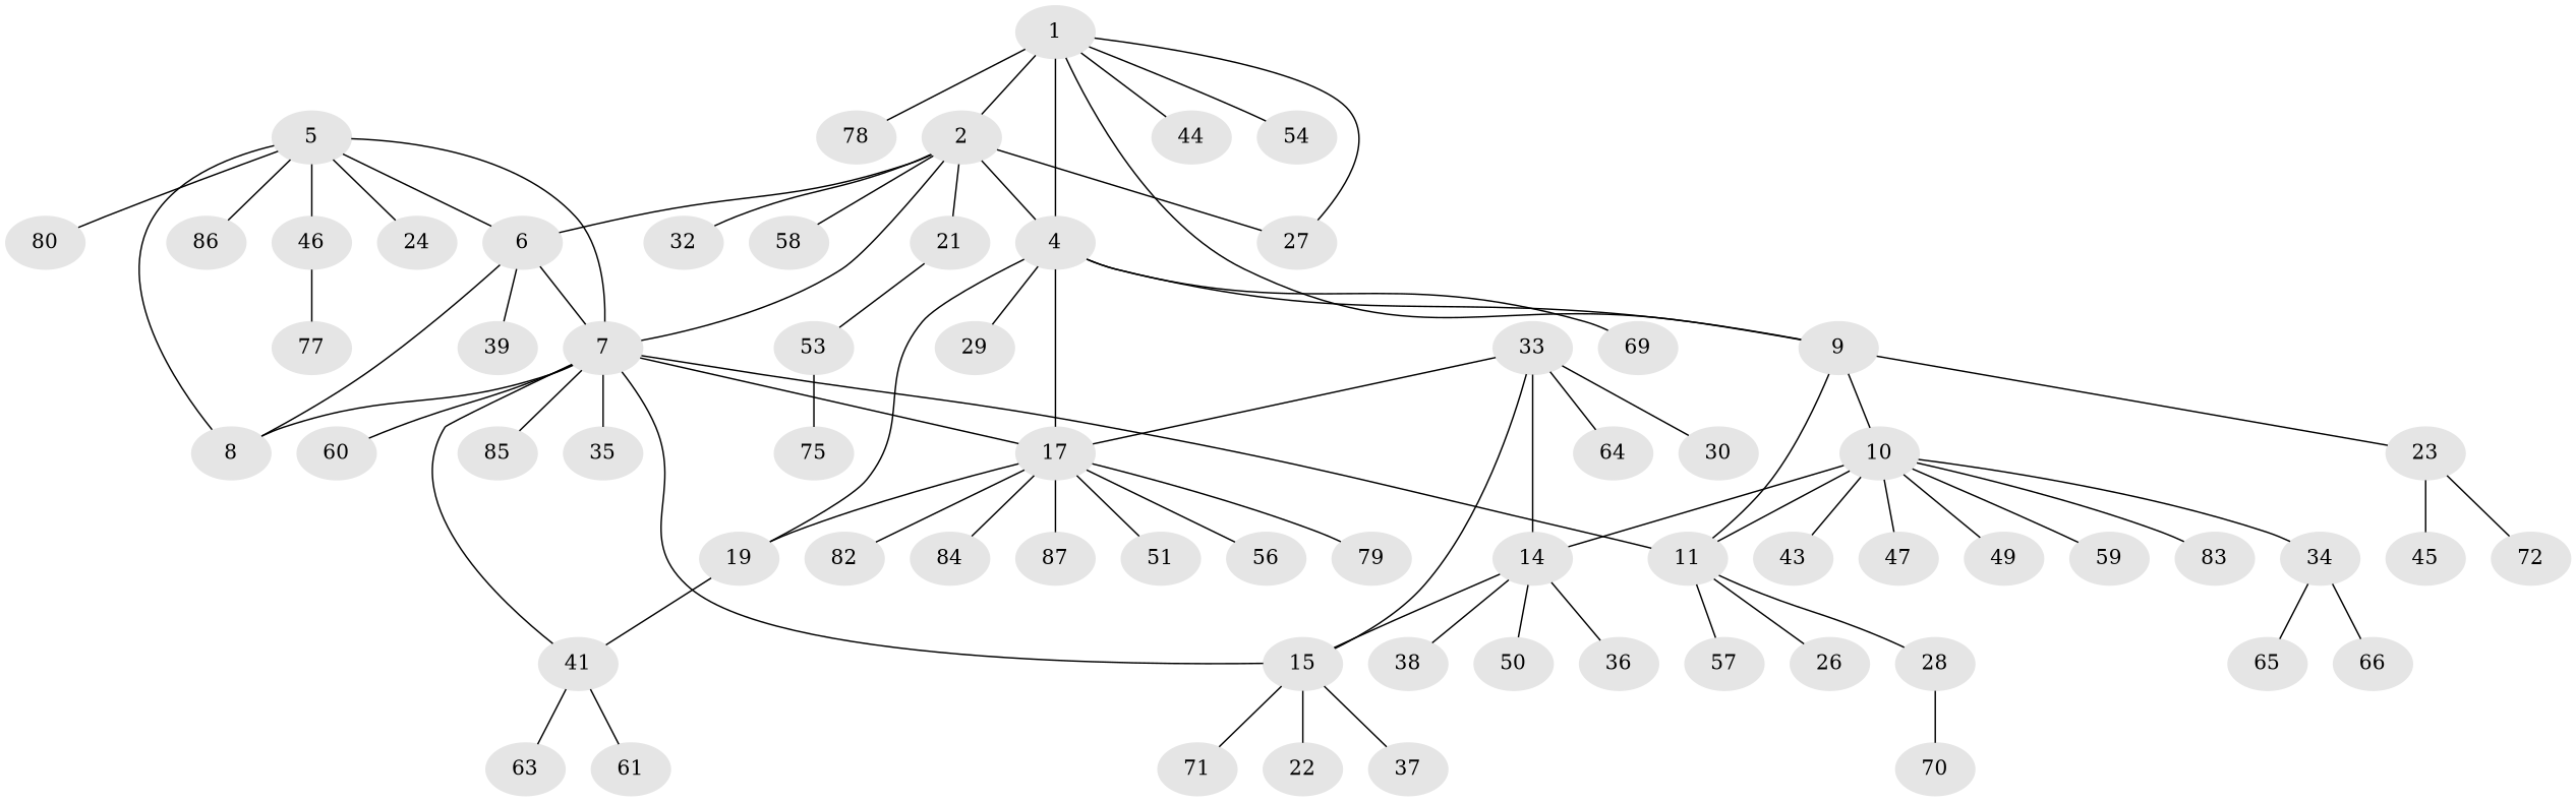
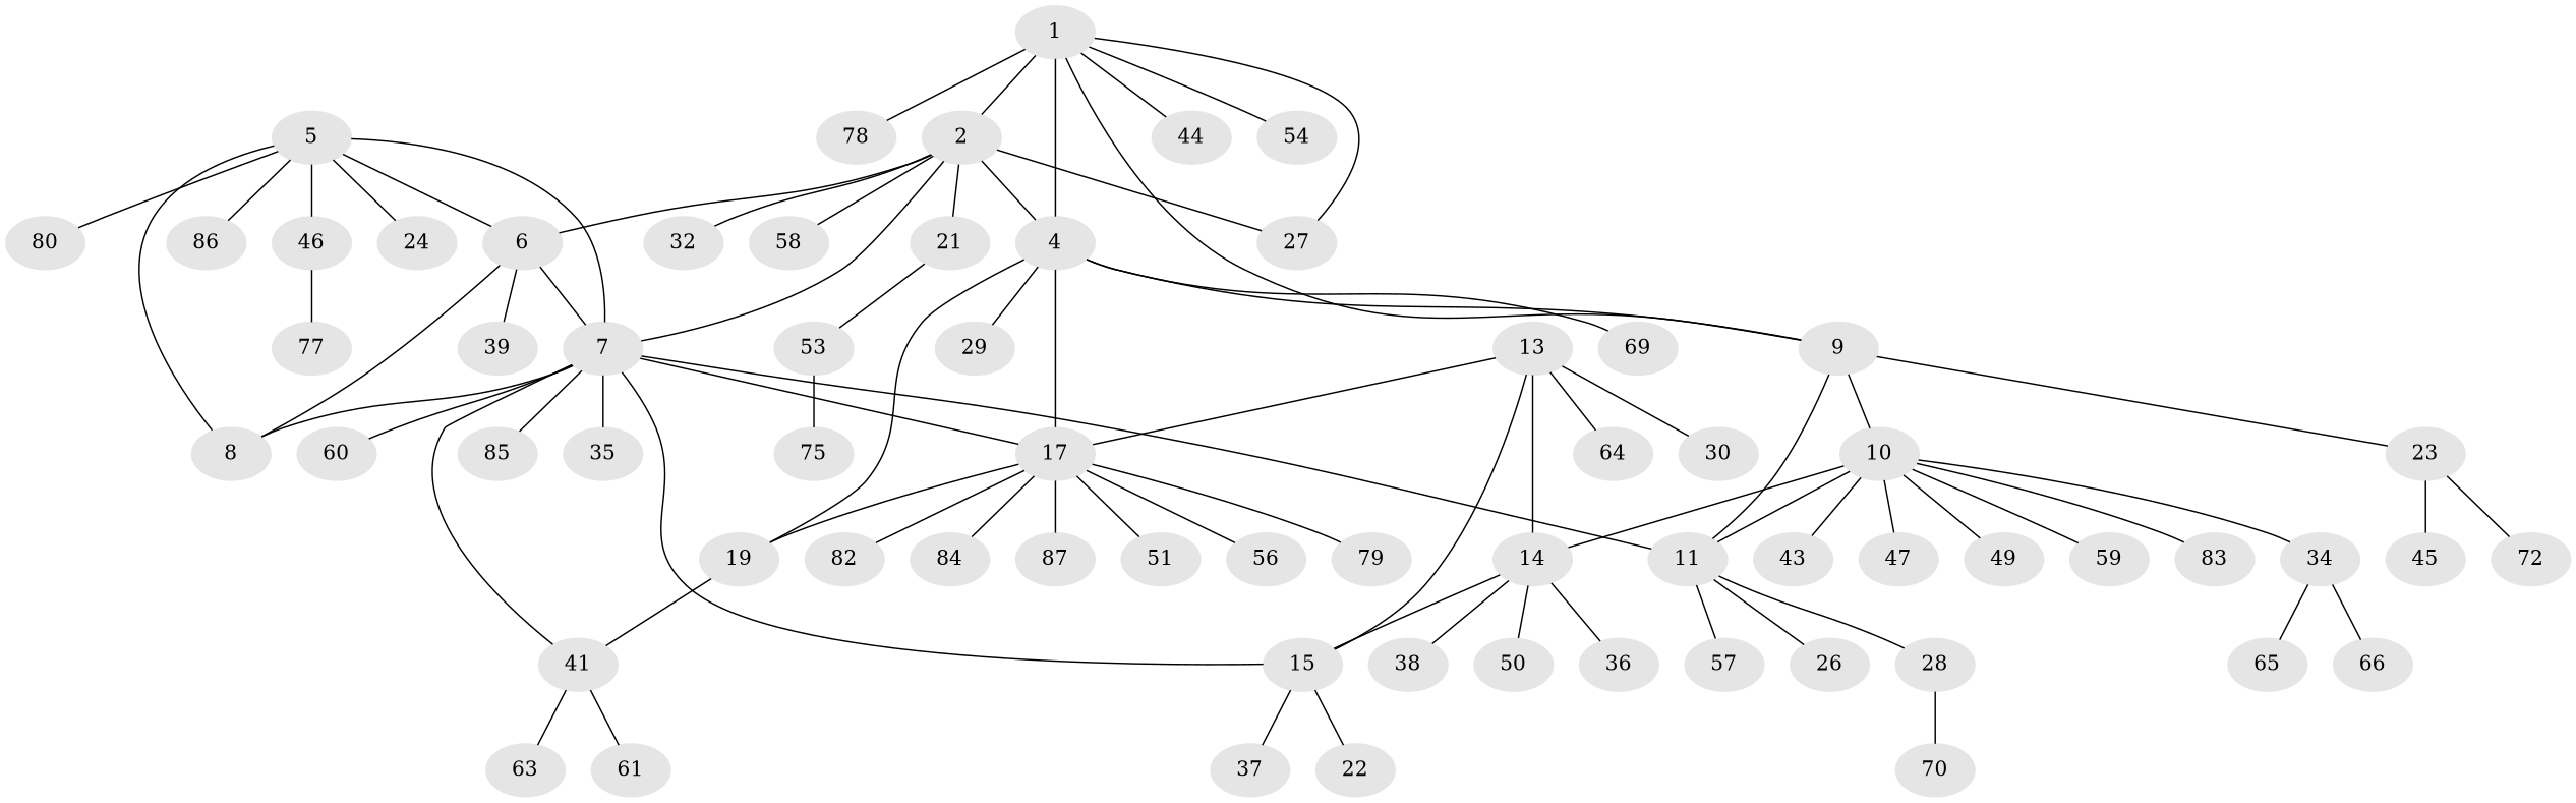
  graph {
    node [color=gray90 style=filled]
    1 [super="+3"]
    2 [super="+73"]
    4 [super="+20"]
    9 [super="+33"]
    44
    54
    78
    27
    6 [super="+48"]
    7 [super="+68"]
    21
    32
    58
    17 [super="+18"]
    19 [super="+52"]
    29
    69
    11 [super="+67"]
    10 [super="+12"]
    23 [super="+25"]
-   13 [label=33]
+   13
    15 [super="+76"]
    14 [super="+16"]
    30 [super="+31"]
    64
    8
    39
    35
    41 [super="+74"]
    60
    85
    53
    51
    56
    79
    82
    84
    87
    5 [super="+81"]
    24
    46
    80
    86
    77
    26
    28 [super="+42"]
    57
    22 [super="+55"]
    37
-   71
    61
    63
    34 [super="+40"]
    43
    47
    49
    59
    83
    45
    72
    36 [super="+62"]
    38
    50
    65
    66
    70
    75
    1 -- 2 [weight=2]
    1 -- 4 [weight=2]
    1 -- 9
    1 -- 44
    1 -- 54
    1 -- 78
    1 -- 27
    2 -- 4
    2 -- 27
    2 -- 6
    2 -- 7
    2 -- 21
    2 -- 32
    2 -- 58
    4 -- 9
    4 -- 17 [weight=2]
    4 -- 19
    4 -- 29
    4 -- 69
    9 -- 11
    9 -- 10 [weight=2]
    9 -- 23
    6 -- 7
    6 -- 8
    6 -- 39
    7 -- 17
    7 -- 11
    7 -- 15
    7 -- 8
    7 -- 35
    7 -- 41
    7 -- 60
    7 -- 85
    21 -- 53
    17 -- 19 [weight=2]
    17 -- 51
    17 -- 56
    17 -- 79
    17 -- 82
    17 -- 84
    17 -- 87
    19 -- 41
    11 -- 26
    11 -- 28
    11 -- 57
    10 -- 11 [weight=2]
    10 -- 14
    10 -- 34
    10 -- 43
    10 -- 47
    10 -- 49
    10 -- 59
    10 -- 83
    23 -- 45
    23 -- 72
    13 -- 17
    13 -- 15
    13 -- 14 [weight=2]
    13 -- 30
    13 -- 64
    15 -- 22
    15 -- 37
-   15 -- 71
    14 -- 15 [weight=2]
    14 -- 36
    14 -- 38
    14 -- 50
    41 -- 61
    41 -- 63
    53 -- 75
    5 -- 6
    5 -- 7
    5 -- 8
    5 -- 24
    5 -- 46
    5 -- 80
    5 -- 86
    46 -- 77
    28 -- 70
    34 -- 65
    34 -- 66
  }
